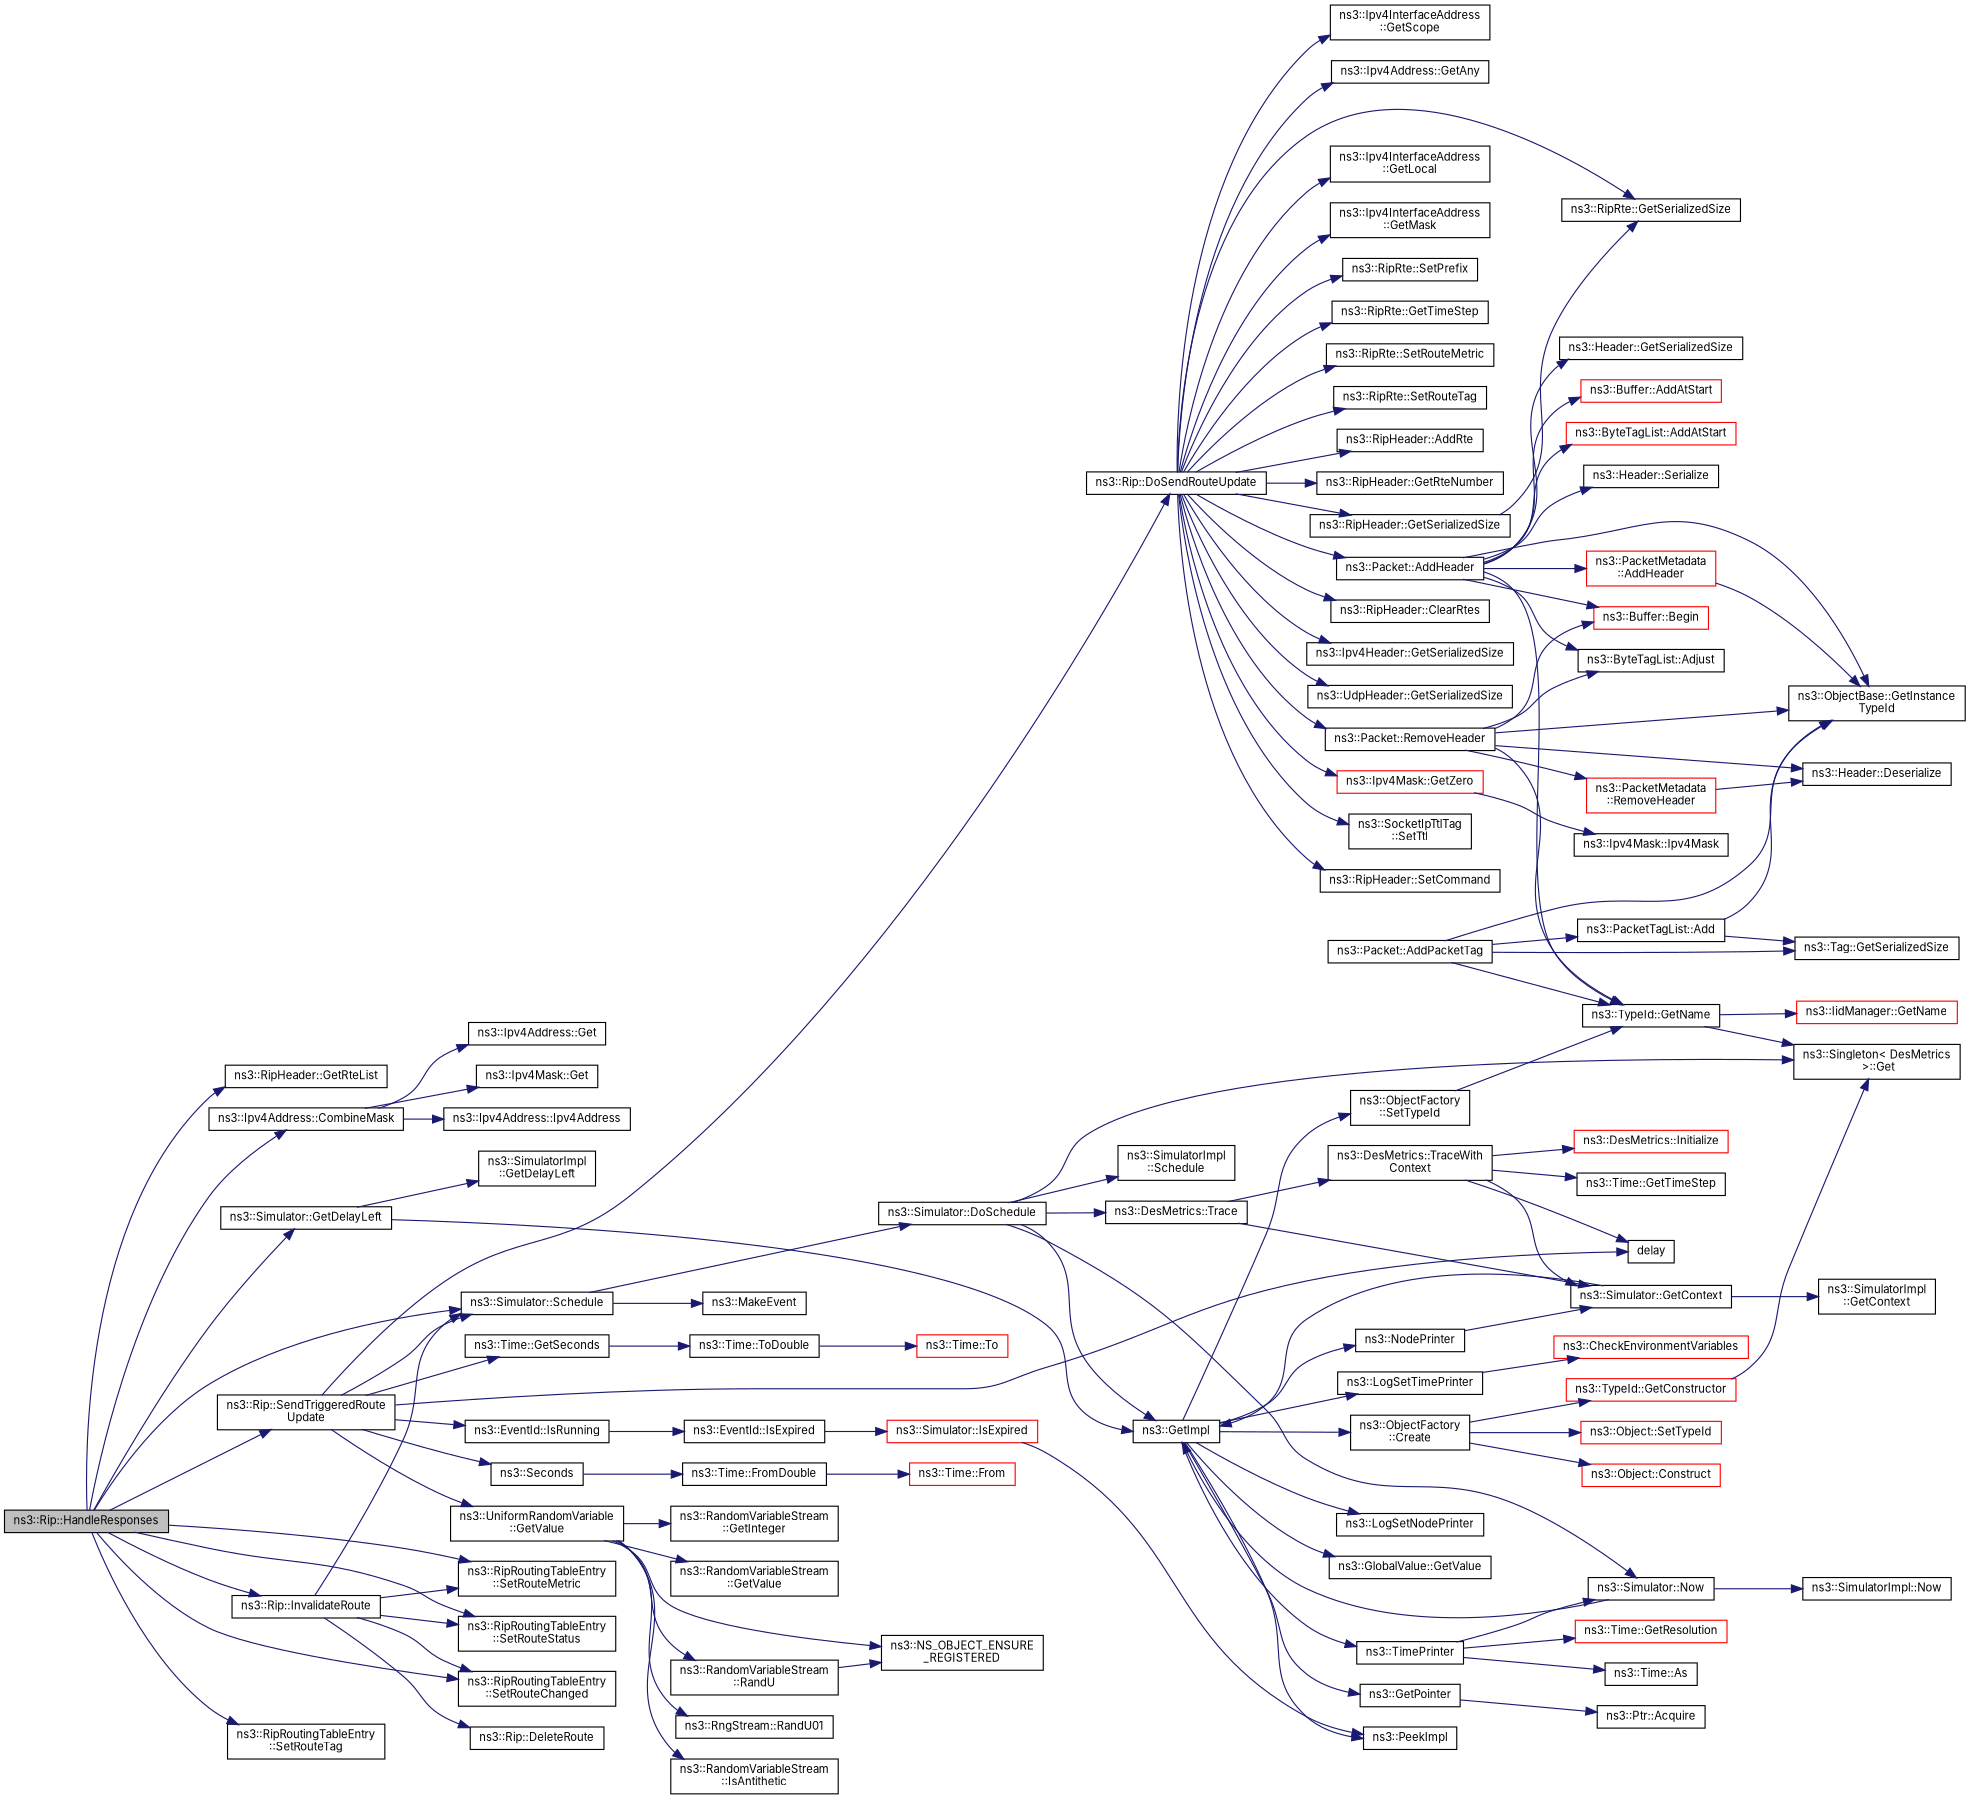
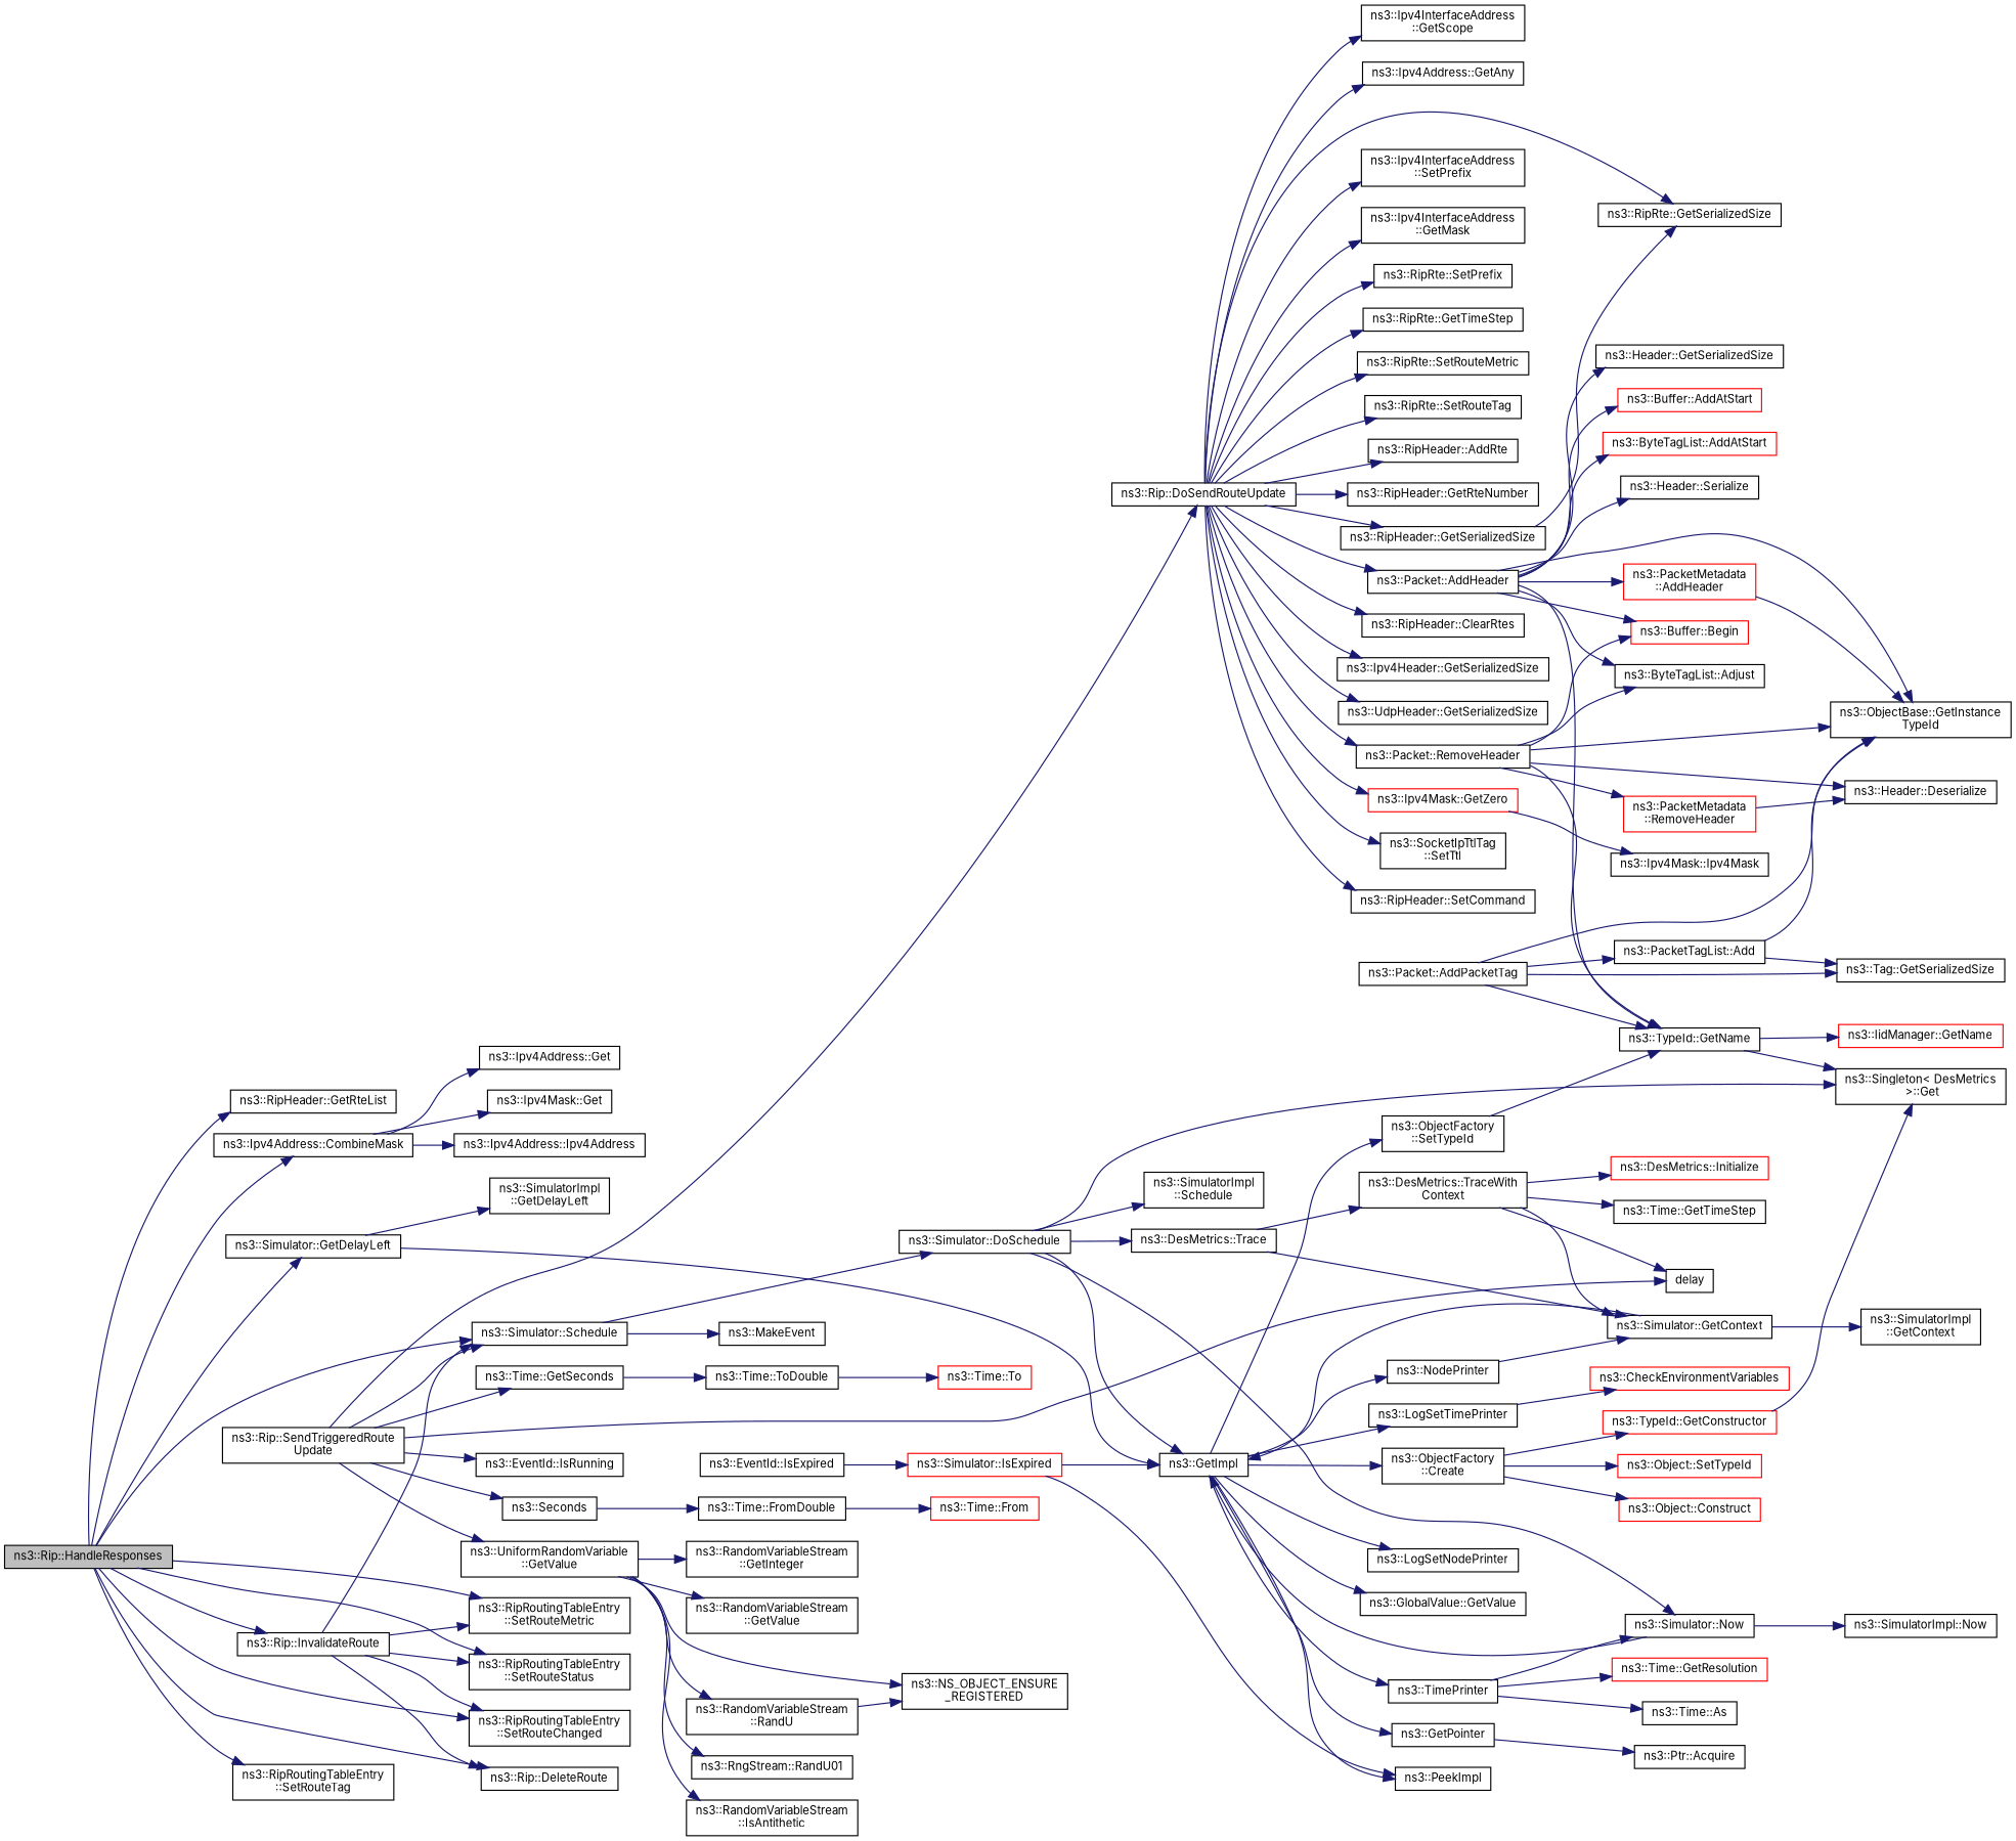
  digraph {
    fontname=Inter
    rankdir=LR
    node [color=black fillcolor=white fontname=Inter fontsize=10 shape=record style=filled]
    edge [color=midnightblue fontname=Inter fontsize=10 labelfontname=Helvetica labelfontsize=10 style=solid]
    n1 [fillcolor=grey75 fontcolor=black height=0.2 label="ns3::Rip::HandleResponses" width=0.4]
    n2 [height=0.2 label="ns3::RipHeader::GetRteList" width=0.4]
    n3 [height=0.2 label="ns3::Ipv4Address::CombineMask" width=0.4]
    n4 [height=0.2 label="ns3::RipRoutingTableEntry\l::SetRouteMetric" width=0.4]
    n5 [height=0.2 label="ns3::Simulator::Schedule" width=0.4]
    n6 [height=0.2 label="ns3::Rip::InvalidateRoute" width=0.4]
    n7 [height=0.2 label="ns3::RipRoutingTableEntry\l::SetRouteStatus" width=0.4]
    n8 [height=0.2 label="ns3::RipRoutingTableEntry\l::SetRouteChanged" width=0.4]
    n9 [height=0.2 label="ns3::Simulator::GetDelayLeft" width=0.4]
    n10 [height=0.2 label="ns3::RipRoutingTableEntry\l::SetRouteTag" width=0.4]
    n11 [height=0.2 label="ns3::Rip::SendTriggeredRoute\lUpdate" width=0.4]
    n12 [height=0.2 label="ns3::Ipv4Address::Ipv4Address" width=0.4]
    n13 [height=0.2 label="ns3::Ipv4Address::Get" width=0.4]
    n14 [height=0.2 label="ns3::Ipv4Mask::Get" width=0.4]
    n15 [height=0.2 label="ns3::Simulator::DoSchedule" width=0.4]
    n16 [height=0.2 label="ns3::MakeEvent" width=0.4]
    n17 [height=0.2 label="ns3::Rip::DeleteRoute" width=0.4]
    n18 [height=0.2 label="ns3::GetImpl" width=0.4]
    n19 [height=0.2 label="ns3::SimulatorImpl\l::GetDelayLeft" width=0.4]
    n20 [height=0.2 label=delay width=0.4]
    n21 [height=0.2 label="ns3::EventId::IsRunning" width=0.4]
    n22 [height=0.2 label="ns3::Seconds" width=0.4]
    n23 [height=0.2 label="ns3::UniformRandomVariable\l::GetValue" width=0.4]
    n24 [height=0.2 label="ns3::Time::GetSeconds" width=0.4]
    n25 [height=0.2 label="ns3::Rip::DoSendRouteUpdate" width=0.4]
    n26 [height=0.2 label="ns3::Singleton\< DesMetrics\l \>::Get" width=0.4]
    n27 [height=0.2 label="ns3::DesMetrics::Trace" width=0.4]
    n28 [height=0.2 label="ns3::Simulator::Now" width=0.4]
    n29 [height=0.2 label="ns3::SimulatorImpl\l::Schedule" width=0.4]
    n30 [height=0.2 label="ns3::DesMetrics::TraceWith\lContext" width=0.4]
    n31 [height=0.2 label="ns3::Simulator::GetContext" width=0.4]
    n32 [height=0.2 label="ns3::PeekImpl" width=0.4]
    n33 [height=0.2 label="ns3::GlobalValue::GetValue" width=0.4]
    n34 [height=0.2 label="ns3::ObjectFactory\l::SetTypeId" width=0.4]
    n35 [height=0.2 label="ns3::GetPointer" width=0.4]
    n36 [height=0.2 label="ns3::ObjectFactory\l::Create" width=0.4]
    n37 [height=0.2 label="ns3::LogSetTimePrinter" width=0.4]
    n38 [height=0.2 label="ns3::TimePrinter" width=0.4]
    n39 [height=0.2 label="ns3::LogSetNodePrinter" width=0.4]
    n40 [height=0.2 label="ns3::NodePrinter" width=0.4]
    n41 [height=0.2 label="ns3::SimulatorImpl::Now" width=0.4]
    n42 [color=red height=0.2 label="ns3::DesMetrics::Initialize" width=0.4]
    n43 [height=0.2 label="ns3::Time::GetTimeStep" width=0.4]
    n44 [height=0.2 label="ns3::SimulatorImpl\l::GetContext" width=0.4]
    n45 [height=0.2 label="ns3::TypeId::GetName" width=0.4]
    n46 [height=0.2 label="ns3::Ptr::Acquire" width=0.4]
    n47 [color=red height=0.2 label="ns3::TypeId::GetConstructor" width=0.4]
    n48 [color=red height=0.2 label="ns3::Object::SetTypeId" width=0.4]
    n49 [color=red height=0.2 label="ns3::Object::Construct" width=0.4]
    n50 [color=red height=0.2 label="ns3::CheckEnvironmentVariables" width=0.4]
    n51 [color=red height=0.2 label="ns3::Time::GetResolution" width=0.4]
    n52 [height=0.2 label="ns3::Time::As" width=0.4]
    n53 [color=red height=0.2 label="ns3::IidManager::GetName" width=0.4]
    n54 [height=0.2 label="ns3::EventId::IsExpired" width=0.4]
    n55 [height=0.2 label="ns3::Time::FromDouble" width=0.4]
    n56 [height=0.2 label="ns3::RandomVariableStream\l::RandU" width=0.4]
    n57 [height=0.2 label="ns3::NS_OBJECT_ENSURE\l_REGISTERED" width=0.4]
    n58 [height=0.2 label="ns3::RngStream::RandU01" width=0.4]
    n59 [height=0.2 label="ns3::RandomVariableStream\l::IsAntithetic" width=0.4]
    n60 [height=0.2 label="ns3::RandomVariableStream\l::GetInteger" width=0.4]
    n61 [height=0.2 label="ns3::RandomVariableStream\l::GetValue" width=0.4]
    n62 [height=0.2 label="ns3::Time::ToDouble" width=0.4]
    n63 [height=0.2 label="ns3::Ipv4Header::GetSerializedSize" width=0.4]
    n64 [height=0.2 label="ns3::UdpHeader::GetSerializedSize" width=0.4]
    n65 [height=0.2 label="ns3::RipHeader::GetSerializedSize" width=0.4]
    n66 [height=0.2 label="ns3::RipRte::GetSerializedSize" width=0.4]
    n67 [height=0.2 label="ns3::SocketIpTtlTag\l::SetTtl" width=0.4]
    n68 [height=0.2 label="ns3::RipHeader::SetCommand" width=0.4]
    n69 [height=0.2 label="ns3::Ipv4InterfaceAddress\l::GetScope" width=0.4]
    n70 [height=0.2 label="ns3::Ipv4Address::GetAny" width=0.4]
    n71 [color=red height=0.2 label="ns3::Ipv4Mask::GetZero" width=0.4]
-   n72 [height=0.2 label="ns3::Ipv4InterfaceAddress\l::GetLocal" width=0.4]
+   n72 [height=0.2 label="ns3::Ipv4InterfaceAddress\l::SetPrefix" width=0.4]
    n73 [height=0.2 label="ns3::Ipv4InterfaceAddress\l::GetMask" width=0.4]
    n74 [height=0.2 label="ns3::RipRte::SetPrefix" width=0.4]
    n75 [height=0.2 label="ns3::RipRte::GetTimeStep" width=0.4]
    n76 [height=0.2 label="ns3::RipRte::SetRouteMetric" width=0.4]
    n77 [height=0.2 label="ns3::RipRte::SetRouteTag" width=0.4]
    n78 [height=0.2 label="ns3::RipHeader::AddRte" width=0.4]
    n79 [height=0.2 label="ns3::RipHeader::GetRteNumber" width=0.4]
    n80 [height=0.2 label="ns3::Packet::AddHeader" width=0.4]
    n81 [height=0.2 label="ns3::Packet::RemoveHeader" width=0.4]
    n82 [height=0.2 label="ns3::RipHeader::ClearRtes" width=0.4]
    n83 [color=red height=0.2 label="ns3::Simulator::IsExpired" width=0.4]
    n84 [color=red height=0.2 label="ns3::Time::From" width=0.4]
    n85 [color=red height=0.2 label="ns3::Time::To" width=0.4]
    n86 [height=0.2 label="ns3::Packet::AddPacketTag" width=0.4]
    n87 [height=0.2 label="ns3::ObjectBase::GetInstance\lTypeId" width=0.4]
    n88 [height=0.2 label="ns3::Tag::GetSerializedSize" width=0.4]
    n89 [height=0.2 label="ns3::PacketTagList::Add" width=0.4]
    n90 [height=0.2 label="ns3::Ipv4Mask::Ipv4Mask" width=0.4]
    n91 [height=0.2 label="ns3::Header::GetSerializedSize" width=0.4]
    n92 [color=red height=0.2 label="ns3::Buffer::AddAtStart" width=0.4]
    n93 [height=0.2 label="ns3::ByteTagList::Adjust" width=0.4]
    n94 [color=red height=0.2 label="ns3::ByteTagList::AddAtStart" width=0.4]
    n95 [height=0.2 label="ns3::Header::Serialize" width=0.4]
    n96 [color=red height=0.2 label="ns3::Buffer::Begin" width=0.4]
    n97 [color=red height=0.2 label="ns3::PacketMetadata\l::AddHeader" width=0.4]
    n98 [height=0.2 label="ns3::Header::Deserialize" width=0.4]
    n99 [color=red height=0.2 label="ns3::PacketMetadata\l::RemoveHeader" width=0.4]
    n1 -> n2
    n1 -> n3
    n1 -> n4
    n1 -> n5
    n1 -> n6
    n1 -> n7
    n1 -> n8
    n1 -> n9
    n1 -> n10
-   n1 -> n11
+   n1 -> n17
    n3 -> n12
    n3 -> n13
    n3 -> n14
    n5 -> n15
    n5 -> n16
    n6 -> n4
    n6 -> n5
    n6 -> n7
    n6 -> n8
    n6 -> n17
    n9 -> n18
    n9 -> n19
    n11 -> n5
    n11 -> n20
    n11 -> n21
    n11 -> n22
    n11 -> n23
    n11 -> n24
    n11 -> n25
    n15 -> n18
    n15 -> n26
    n15 -> n27
    n15 -> n28
    n15 -> n29
    n18 -> n32
    n18 -> n33
    n18 -> n34
    n18 -> n35
    n18 -> n36
    n18 -> n37
    n18 -> n38
    n18 -> n39
    n18 -> n40
-   n21 -> n54
    n22 -> n55
    n23 -> n56
    n23 -> n57
    n23 -> n58
    n23 -> n59
    n23 -> n60
    n23 -> n61
    n24 -> n62
    n25 -> n63
    n25 -> n64
    n25 -> n65
    n25 -> n66
    n25 -> n67
    n25 -> n68
    n25 -> n69
    n25 -> n70
    n25 -> n71
    n25 -> n72
    n25 -> n73
    n25 -> n74
    n25 -> n75
    n25 -> n76
    n25 -> n77
    n25 -> n78
    n25 -> n79
    n25 -> n80
    n25 -> n81
    n25 -> n82
    n27 -> n30
    n27 -> n31
    n28 -> n18
    n28 -> n41
    n30 -> n20
    n30 -> n31
    n30 -> n42
    n30 -> n43
    n31 -> n18
    n31 -> n44
    n34 -> n45
    n35 -> n46
    n36 -> n47
    n36 -> n48
    n36 -> n49
    n37 -> n50
    n38 -> n28
    n38 -> n51
    n38 -> n52
    n40 -> n31
    n45 -> n26
    n45 -> n53
    n47 -> n26
    n54 -> n83
    n55 -> n84
    n56 -> n57
    n62 -> n85
    n65 -> n66
    n71 -> n90
    n80 -> n45
    n80 -> n87
    n80 -> n91
    n80 -> n92
    n80 -> n93
    n80 -> n94
    n80 -> n95
    n80 -> n96
    n80 -> n97
    n81 -> n45
    n81 -> n87
    n81 -> n93
    n81 -> n96
    n81 -> n98
    n81 -> n99
+   n83 -> n18
    n83 -> n32
    n86 -> n45
    n86 -> n87
    n86 -> n88
    n86 -> n89
    n89 -> n87
    n89 -> n88
    n97 -> n87
    n99 -> n98
  }
